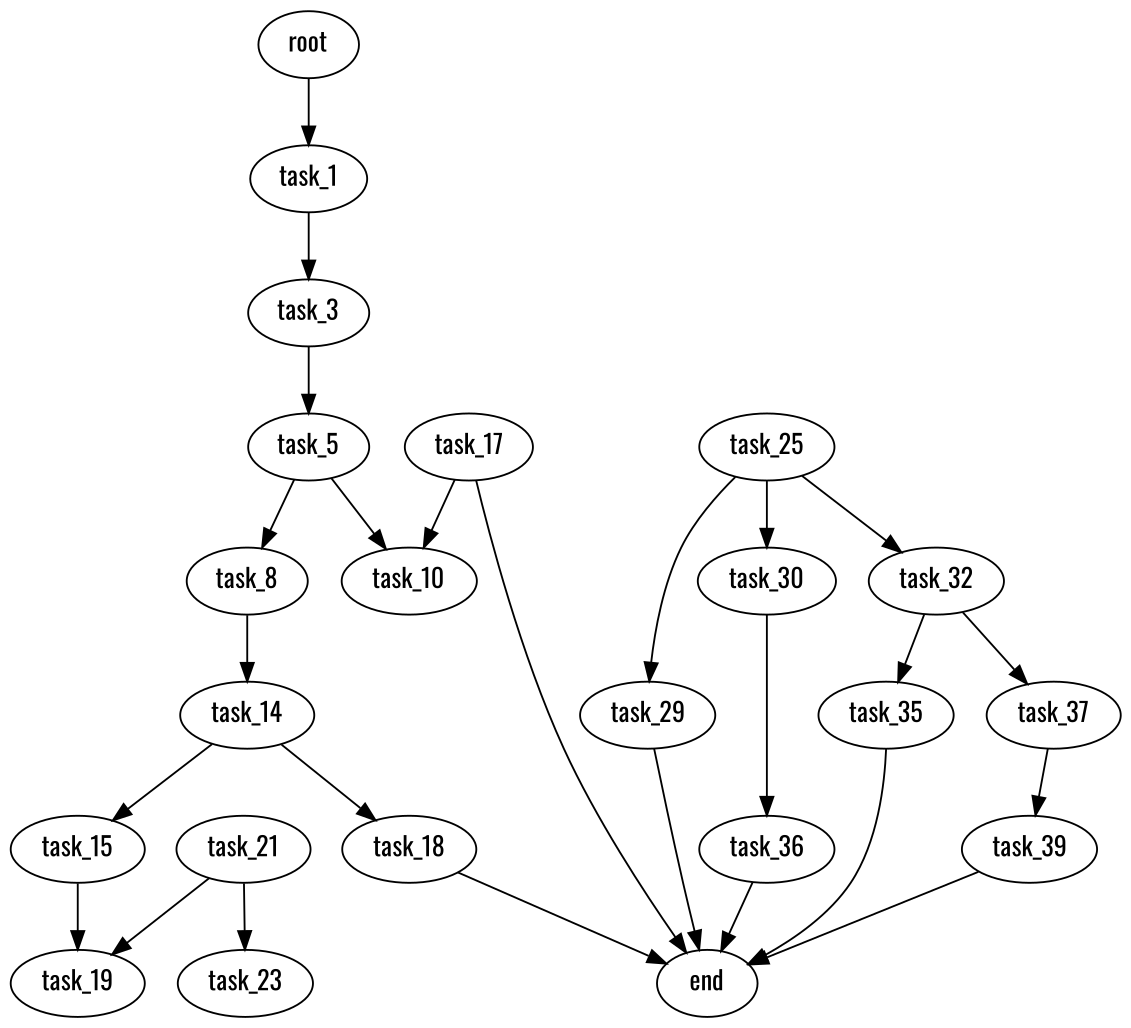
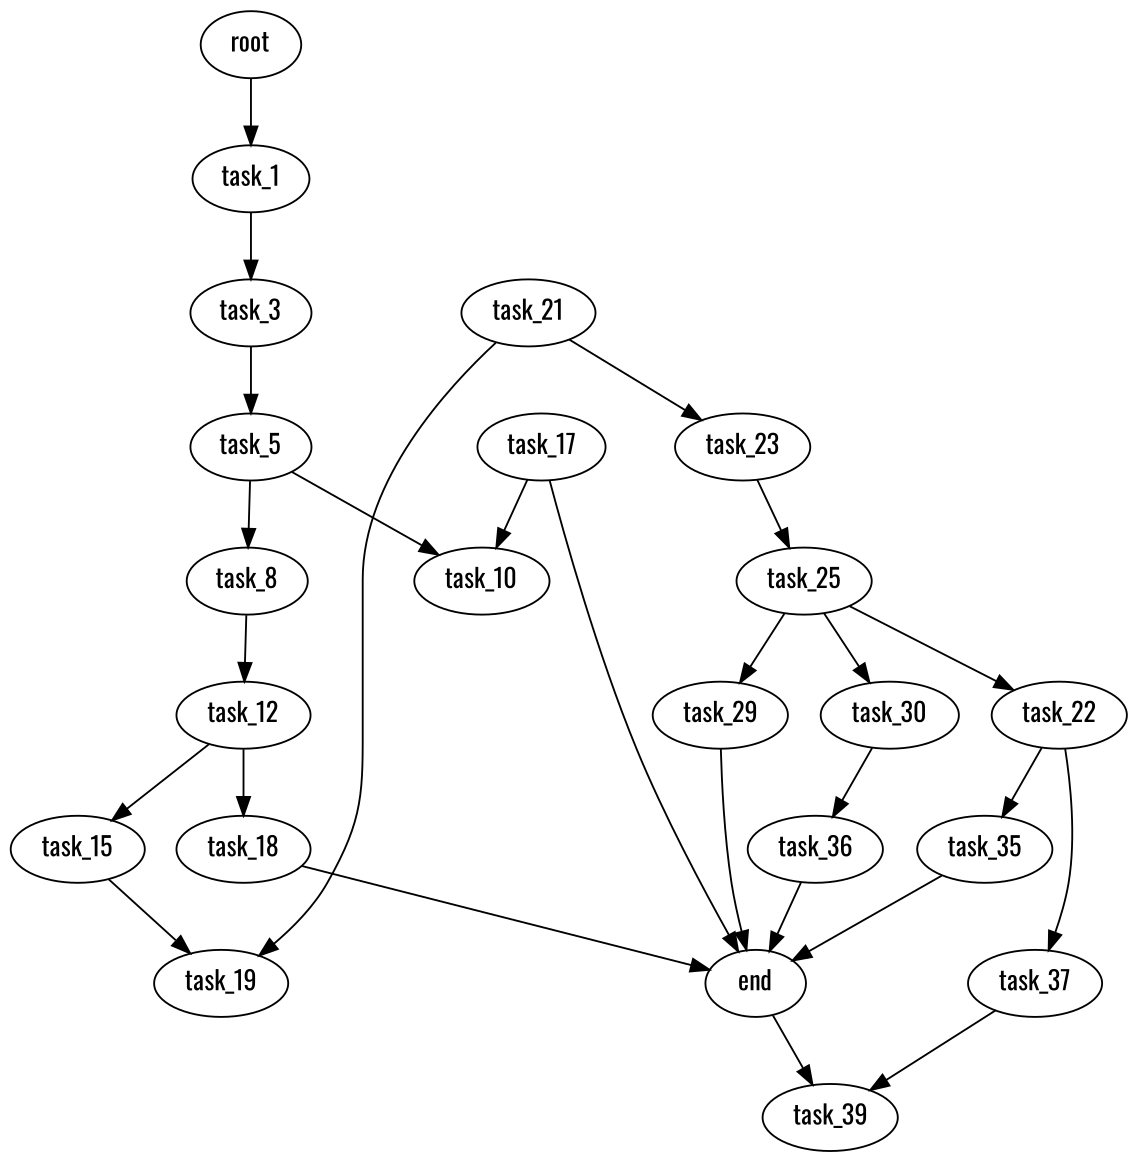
  digraph {
    fontname=Oswald
    node [fontname=Oswald]
    edge [fontname=Oswald]
    root
    task_1
    task_3
    task_5
    task_8
    task_10
-   task_12 [label=task_14]
+   task_12
    task_15
    task_18
    task_17
    end
    task_19
    task_21
    task_23
    task_25
    task_29
    task_30
-   task_32
+   task_32 [label=task_22]
    task_36
    task_35
    task_37
    task_39
    root -> task_1
    task_1 -> task_3
    task_3 -> task_5
    task_5 -> task_8
    task_5 -> task_10
    task_8 -> task_12
    task_12 -> task_15
    task_12 -> task_18
    task_15 -> task_19
    task_18 -> end
    task_17 -> task_10
    task_17 -> end
    task_21 -> task_19
    task_21 -> task_23
+   task_23 -> task_25
    task_25 -> task_29
    task_25 -> task_30
    task_25 -> task_32
    task_29 -> end
    task_30 -> task_36
    task_32 -> task_35
    task_32 -> task_37
    task_36 -> end
    task_35 -> end
    task_37 -> task_39
-   task_39 -> end
+   end -> task_39
  }
